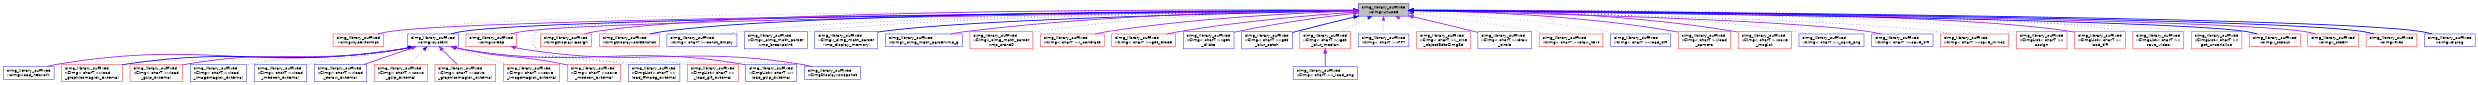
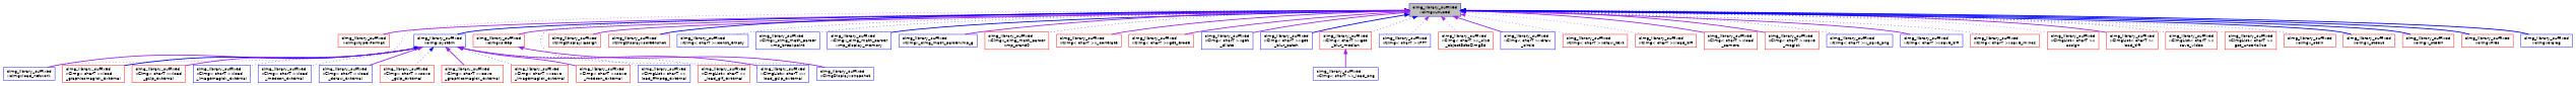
  digraph {
    rankdir=TB
    node [color=red fillcolor=white fontname=Helvetica fontsize=10 shape=record style=filled]
    edge [color=purple dir=back fontname=Helvetica fontsize=10 labelfontname=Helvetica labelfontsize=10 style=bold]
    n1 [color=blue fillcolor=grey75 fontcolor=black height=0.2 label="cimg_library_suffixed\l::cimg::unused" width=0.4]
    n2 [height=0.2 label="cimg_library_suffixed\l::cimg::type::format" width=0.4]
    n3 [color=blue height=0.2 label="cimg_library_suffixed\l::cimg::system" width=0.4]
    n4 [color=blue height=0.2 label="cimg_library_suffixed\l::cimg::load_network" width=0.4]
    n5 [height=0.2 label="cimg_library_suffixed\l::cimg::sleep" width=0.4]
    n6 [color=blue height=0.2 label="cimg_library_suffixed\l::CImgDisplay::snapshot" width=0.4]
    n7 [height=0.2 label="cimg_library_suffixed\l::CImgDisplay::assign" width=0.4]
    n8 [height=0.2 label="cimg_library_suffixed\l::CImgDisplay::screenshot" width=0.4]
    n9 [color=blue height=0.2 label="cimg_library_suffixed\l::CImg\< charT \>::const_empty" width=0.4]
    n10 [color=blue height=0.2 label="cimg_library_suffixed\l::CImg::_cimg_math_parser\l::mp_breakpoint" width=0.4]
    n11 [color=blue height=0.2 label="cimg_library_suffixed\l::CImg::_cimg_math_parser\l::mp_display_memory" width=0.4]
    n12 [color=blue height=0.2 label="cimg_library_suffixed\l::CImg::_cimg_math_parser::mp_g" width=0.4]
    n13 [height=0.2 label="cimg_library_suffixed\l::CImg::_cimg_math_parser\l::mp_srand0" width=0.4]
    n14 [height=0.2 label="cimg_library_suffixed\l::CImg\< charT \>::_correlate" width=0.4]
    n15 [height=0.2 label="cimg_library_suffixed\l::CImg\< charT \>::get_erode" width=0.4]
    n16 [color=blue height=0.2 label="cimg_library_suffixed\l::CImg\< charT \>::get\l_dilate" width=0.4]
    n17 [color=blue height=0.2 label="cimg_library_suffixed\l::CImg\< charT \>::get\l_blur_patch" width=0.4]
    n18 [height=0.2 label="cimg_library_suffixed\l::CImg\< charT \>::get\l_blur_median" width=0.4]
    n19 [color=blue height=0.2 label="cimg_library_suffixed\l::CImg\< charT \>::FFT" width=0.4]
    n20 [height=0.2 label="cimg_library_suffixed\l::CImg\< charT \>::_size\l_object3dtoCImg3d" width=0.4]
    n21 [color=blue height=0.2 label="cimg_library_suffixed\l::CImg\< charT \>::draw\l_circle" width=0.4]
    n22 [height=0.2 label="cimg_library_suffixed\l::CImg\< charT \>::draw_text" width=0.4]
-   n23 [color=blue height=0.2 label="cimg_library_suffixed\l::CImg\< charT \>::load_tiff" width=0.4]
+   n23 [height=0.2 label="cimg_library_suffixed\l::CImg\< charT \>::load_tiff" width=0.4]
    n24 [height=0.2 label="cimg_library_suffixed\l::CImg\< charT \>::load\l_camera" width=0.4]
    n25 [height=0.2 label="cimg_library_suffixed\l::CImg\< charT \>::save\l_magick" width=0.4]
    n26 [color=blue height=0.2 label="cimg_library_suffixed\l::CImg\< charT \>::_save_png" width=0.4]
    n27 [color=blue height=0.2 label="cimg_library_suffixed\l::CImg\< charT \>::save_tiff" width=0.4]
    n28 [height=0.2 label="cimg_library_suffixed\l::CImg\< charT \>::save_minc2" width=0.4]
    n29 [height=0.2 label="cimg_library_suffixed\l::CImgList\< charT \>::\lassign" width=0.4]
    n30 [height=0.2 label="cimg_library_suffixed\l::CImgList\< charT \>::\lload_tiff" width=0.4]
    n31 [height=0.2 label="cimg_library_suffixed\l::CImgList\< charT \>::\lsave_video" width=0.4]
    n32 [height=0.2 label="cimg_library_suffixed\l::CImgList\< charT \>::\lget_unserialize" width=0.4]
+   n33 [height=0.2 label="cimg_library_suffixed\l::cimg::_stdin" width=0.4]
    n34 [height=0.2 label="cimg_library_suffixed\l::cimg::_stdout" width=0.4]
    n35 [height=0.2 label="cimg_library_suffixed\l::cimg::_stderr" width=0.4]
    n36 [height=0.2 label="cimg_library_suffixed\l::cimg::files" width=0.4]
    n37 [color=blue height=0.2 label="cimg_library_suffixed\l::cimg::dialog" width=0.4]
    n38 [height=0.2 label="cimg_library_suffixed\l::CImg\< charT \>::load\l_graphicsmagick_external" width=0.4]
    n39 [height=0.2 label="cimg_library_suffixed\l::CImg\< charT \>::load\l_gzip_external" width=0.4]
    n40 [color=blue height=0.2 label="cimg_library_suffixed\l::CImg\< charT \>::load\l_imagemagick_external" width=0.4]
    n41 [color=blue height=0.2 label="cimg_library_suffixed\l::CImg\< charT \>::load\l_medcon_external" width=0.4]
    n42 [color=blue height=0.2 label="cimg_library_suffixed\l::CImg\< charT \>::load\l_dcraw_external" width=0.4]
    n43 [height=0.2 label="cimg_library_suffixed\l::CImg\< charT \>::save\l_gzip_external" width=0.4]
    n44 [height=0.2 label="cimg_library_suffixed\l::CImg\< charT \>::save\l_graphicsmagick_external" width=0.4]
    n45 [height=0.2 label="cimg_library_suffixed\l::CImg\< charT \>::save\l_imagemagick_external" width=0.4]
    n46 [height=0.2 label="cimg_library_suffixed\l::CImg\< charT \>::save\l_medcon_external" width=0.4]
    n47 [color=blue height=0.2 label="cimg_library_suffixed\l::CImgList\< charT \>::\lload_ffmpeg_external" width=0.4]
    n48 [height=0.2 label="cimg_library_suffixed\l::CImgList\< charT \>::\l_load_gif_external" width=0.4]
    n49 [color=blue height=0.2 label="cimg_library_suffixed\l::CImgList\< charT \>::\lload_gzip_external" width=0.4]
    n50 [color=blue height=0.2 label="cimg_library_suffixed\l::CImg\< charT \>::_load_png" width=0.4]
    n1 -> n2
    n1 -> n3 [color=blue]
    n1 -> n4 [style=dotted]
    n1 -> n5
    n1 -> n6 [color=blue style=dotted]
    n1 -> n7
    n1 -> n8 [color=blue]
    n1 -> n9 [color=blue style=dotted]
    n1 -> n10 [color=blue style=dotted]
    n1 -> n11 [color=blue]
    n1 -> n12
    n1 -> n13 [color=blue style=dotted]
    n1 -> n14
    n1 -> n15
    n1 -> n16
    n1 -> n17 [color=blue]
    n1 -> n18 [color=blue style=dotted]
    n1 -> n19 [style=dotted]
    n1 -> n20 [style=dotted]
    n1 -> n21
    n1 -> n22 [style=dotted]
    n1 -> n23 [style=dotted]
    n1 -> n24
    n1 -> n25
    n1 -> n26 [color=blue style=dotted]
    n1 -> n27
    n1 -> n28 [color=blue style=dotted]
    n1 -> n29 [style=dotted]
    n1 -> n30
    n1 -> n31 [color=blue style=dotted]
    n1 -> n32 [style=dotted]
+   n1 -> n33 [color=blue style=dotted]
    n1 -> n34 [color=blue]
-   n1 -> n35
+   n1 -> n35 [color=blue]
    n1 -> n36 [color=blue]
    n1 -> n37 [color=blue]
    n3 -> n4
    n3 -> n38 [color=blue]
    n3 -> n39
    n3 -> n40 [color=blue style=dotted]
    n3 -> n41 [color=blue style=dotted]
    n3 -> n42
    n3 -> n43 [color=blue style=dotted]
    n3 -> n44
    n3 -> n45 [color=blue style=dotted]
    n3 -> n46
    n3 -> n47 [color=blue style=dotted]
    n3 -> n48 [color=blue style=dotted]
    n3 -> n49
    n5 -> n6
    n18 -> n50
  }
